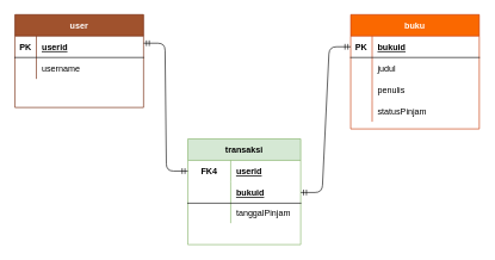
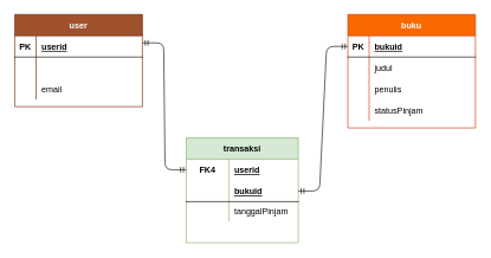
  <mxCell id="0" />
  <mxCell id="1" parent="0" />
  <mxCell id="2" value="user" style="shape=table;startSize=30;container=1;collapsible=1;childLayout=tableLayout;fixedRows=1;rowLines=0;fontStyle=1;align=center;resizeLast=1;fillColor=#a0522d;strokeColor=#6D1F00;fontColor=#ffffff;" vertex="1" parent="1"><mxGeometry x="20" y="20" width="180" height="130" as="geometry" /></mxCell>
  <mxCell id="3" value="" style="shape=partialRectangle;collapsible=0;dropTarget=0;pointerEvents=0;fillColor=none;top=0;left=0;bottom=1;right=0;points=[[0,0.5],[1,0.5]];portConstraint=eastwest;" vertex="1" parent="2"><mxGeometry y="30" width="180" height="30" as="geometry" /></mxCell>
  <mxCell id="4" value="PK" style="shape=partialRectangle;connectable=0;fillColor=none;top=0;left=0;bottom=0;right=0;fontStyle=1;overflow=hidden;" vertex="1" parent="3"><mxGeometry width="30" height="30" as="geometry" /></mxCell>
  <mxCell id="5" value="userid" style="shape=partialRectangle;connectable=0;fillColor=none;top=0;left=0;bottom=0;right=0;align=left;spacingLeft=6;fontStyle=5;overflow=hidden;" vertex="1" parent="3"><mxGeometry x="30" width="150" height="30" as="geometry" /></mxCell>
  <mxCell id="6" value="" style="shape=partialRectangle;collapsible=0;dropTarget=0;pointerEvents=0;fillColor=none;top=0;left=0;bottom=0;right=0;points=[[0,0.5],[1,0.5]];portConstraint=eastwest;" vertex="1" parent="2"><mxGeometry y="60" width="180" height="30" as="geometry" /></mxCell>
  <mxCell id="7" value="" style="shape=partialRectangle;connectable=0;fillColor=none;top=0;left=0;bottom=0;right=0;editable=1;overflow=hidden;" vertex="1" parent="6"><mxGeometry width="30" height="30" as="geometry" /></mxCell>
- <mxCell id="8" value="username" style="shape=partialRectangle;connectable=0;fillColor=none;top=0;left=0;bottom=0;right=0;align=left;spacingLeft=6;overflow=hidden;" vertex="1" parent="6"><mxGeometry x="30" width="150" height="30" as="geometry" /></mxCell>
  <mxCell id="9" value="" style="shape=partialRectangle;collapsible=0;dropTarget=0;pointerEvents=0;fillColor=none;top=0;left=0;bottom=0;right=0;points=[[0,0.5],[1,0.5]];portConstraint=eastwest;" vertex="1" parent="2"><mxGeometry y="90" width="180" height="30" as="geometry" /></mxCell>
  <mxCell id="10" value="" style="shape=partialRectangle;connectable=0;fillColor=none;top=0;left=0;bottom=0;right=0;editable=1;overflow=hidden;" vertex="1" parent="9"><mxGeometry width="30" height="30" as="geometry" /></mxCell>
+ <mxCell id="11" value="email" style="shape=partialRectangle;connectable=0;fillColor=none;top=0;left=0;bottom=0;right=0;align=left;spacingLeft=6;overflow=hidden;" vertex="1" parent="9"><mxGeometry x="30" width="150" height="30" as="geometry" /></mxCell>
  <mxCell id="12" value="buku" style="shape=table;startSize=30;container=1;collapsible=1;childLayout=tableLayout;fixedRows=1;rowLines=0;fontStyle=1;align=center;resizeLast=1;fillColor=#fa6800;strokeColor=#C73500;fontColor=#ffffff;" vertex="1" parent="1"><mxGeometry x="490" y="20" width="180" height="160" as="geometry" /></mxCell>
  <mxCell id="13" value="" style="shape=partialRectangle;collapsible=0;dropTarget=0;pointerEvents=0;fillColor=none;top=0;left=0;bottom=1;right=0;points=[[0,0.5],[1,0.5]];portConstraint=eastwest;" vertex="1" parent="12"><mxGeometry y="30" width="180" height="30" as="geometry" /></mxCell>
  <mxCell id="14" value="PK" style="shape=partialRectangle;connectable=0;fillColor=none;top=0;left=0;bottom=0;right=0;fontStyle=1;overflow=hidden;" vertex="1" parent="13"><mxGeometry width="30" height="30" as="geometry" /></mxCell>
  <mxCell id="15" value="bukuid" style="shape=partialRectangle;connectable=0;fillColor=none;top=0;left=0;bottom=0;right=0;align=left;spacingLeft=6;fontStyle=5;overflow=hidden;" vertex="1" parent="13"><mxGeometry x="30" width="150" height="30" as="geometry" /></mxCell>
  <mxCell id="16" value="" style="shape=partialRectangle;collapsible=0;dropTarget=0;pointerEvents=0;fillColor=none;top=0;left=0;bottom=0;right=0;points=[[0,0.5],[1,0.5]];portConstraint=eastwest;" vertex="1" parent="12"><mxGeometry y="60" width="180" height="30" as="geometry" /></mxCell>
  <mxCell id="17" value="" style="shape=partialRectangle;connectable=0;fillColor=none;top=0;left=0;bottom=0;right=0;editable=1;overflow=hidden;" vertex="1" parent="16"><mxGeometry width="30" height="30" as="geometry" /></mxCell>
  <mxCell id="18" value="judul" style="shape=partialRectangle;connectable=0;fillColor=none;top=0;left=0;bottom=0;right=0;align=left;spacingLeft=6;overflow=hidden;" vertex="1" parent="16"><mxGeometry x="30" width="150" height="30" as="geometry" /></mxCell>
  <mxCell id="19" value="" style="shape=partialRectangle;collapsible=0;dropTarget=0;pointerEvents=0;fillColor=none;top=0;left=0;bottom=0;right=0;points=[[0,0.5],[1,0.5]];portConstraint=eastwest;" vertex="1" parent="12"><mxGeometry y="90" width="180" height="30" as="geometry" /></mxCell>
  <mxCell id="20" value="" style="shape=partialRectangle;connectable=0;fillColor=none;top=0;left=0;bottom=0;right=0;editable=1;overflow=hidden;" vertex="1" parent="19"><mxGeometry width="30" height="30" as="geometry" /></mxCell>
  <mxCell id="21" value="penulis" style="shape=partialRectangle;connectable=0;fillColor=none;top=0;left=0;bottom=0;right=0;align=left;spacingLeft=6;overflow=hidden;" vertex="1" parent="19"><mxGeometry x="30" width="150" height="30" as="geometry" /></mxCell>
  <mxCell id="22" value="" style="shape=partialRectangle;collapsible=0;dropTarget=0;pointerEvents=0;fillColor=none;top=0;left=0;bottom=0;right=0;points=[[0,0.5],[1,0.5]];portConstraint=eastwest;" vertex="1" parent="12"><mxGeometry y="120" width="180" height="30" as="geometry" /></mxCell>
  <mxCell id="23" value="" style="shape=partialRectangle;connectable=0;fillColor=none;top=0;left=0;bottom=0;right=0;editable=1;overflow=hidden;" vertex="1" parent="22"><mxGeometry width="30" height="30" as="geometry" /></mxCell>
  <mxCell id="24" value="statusPinjam" style="shape=partialRectangle;connectable=0;fillColor=none;top=0;left=0;bottom=0;right=0;align=left;spacingLeft=6;overflow=hidden;" vertex="1" parent="22"><mxGeometry x="30" width="150" height="30" as="geometry" /></mxCell>
  <mxCell id="25" value="transaksi" style="shape=table;startSize=30;container=1;collapsible=1;childLayout=tableLayout;fixedRows=1;rowLines=0;fontStyle=1;align=center;resizeLast=1;fillColor=#d5e8d4;strokeColor=#82b366;" vertex="1" parent="1"><mxGeometry x="262" y="194" width="158" height="148" as="geometry" /></mxCell>
  <mxCell id="26" value="" style="shape=partialRectangle;collapsible=0;dropTarget=0;pointerEvents=0;fillColor=none;top=0;left=0;bottom=0;right=0;points=[[0,0.5],[1,0.5]];portConstraint=eastwest;" vertex="1" parent="25"><mxGeometry y="30" width="158" height="30" as="geometry" /></mxCell>
  <mxCell id="27" value="FK4" style="shape=partialRectangle;connectable=0;fillColor=none;top=0;left=0;bottom=0;right=0;fontStyle=1;overflow=hidden;" vertex="1" parent="26"><mxGeometry width="60" height="30" as="geometry" /></mxCell>
  <mxCell id="28" value="userid" style="shape=partialRectangle;connectable=0;fillColor=none;top=0;left=0;bottom=0;right=0;align=left;spacingLeft=6;fontStyle=5;overflow=hidden;" vertex="1" parent="26"><mxGeometry x="60" width="98" height="30" as="geometry" /></mxCell>
  <mxCell id="29" value="" style="shape=partialRectangle;collapsible=0;dropTarget=0;pointerEvents=0;fillColor=none;top=0;left=0;bottom=1;right=0;points=[[0,0.5],[1,0.5]];portConstraint=eastwest;" vertex="1" parent="25"><mxGeometry y="60" width="158" height="30" as="geometry" /></mxCell>
  <mxCell id="30" value="bukuid" style="shape=partialRectangle;connectable=0;fillColor=none;top=0;left=0;bottom=0;right=0;align=left;spacingLeft=6;fontStyle=5;overflow=hidden;" vertex="1" parent="29"><mxGeometry x="60" width="98" height="30" as="geometry" /></mxCell>
  <mxCell id="31" value="" style="shape=partialRectangle;collapsible=0;dropTarget=0;pointerEvents=0;fillColor=none;top=0;left=0;bottom=0;right=0;points=[[0,0.5],[1,0.5]];portConstraint=eastwest;" vertex="1" parent="25"><mxGeometry y="90" width="158" height="28" as="geometry" /></mxCell>
  <mxCell id="32" value="" style="shape=partialRectangle;connectable=0;fillColor=none;top=0;left=0;bottom=0;right=0;editable=1;overflow=hidden;" vertex="1" parent="31"><mxGeometry width="60" height="28" as="geometry" /></mxCell>
  <mxCell id="33" value="tanggalPinjam" style="shape=partialRectangle;connectable=0;fillColor=none;top=0;left=0;bottom=0;right=0;align=left;spacingLeft=6;overflow=hidden;" vertex="1" parent="31"><mxGeometry x="60" width="98" height="28" as="geometry" /></mxCell>
  <mxCell id="34" value="" style="shape=partialRectangle;collapsible=0;dropTarget=0;pointerEvents=0;fillColor=none;top=0;left=0;bottom=0;right=0;points=[[0,0.5],[1,0.5]];portConstraint=eastwest;" vertex="1" parent="25"><mxGeometry y="118" width="158" height="30" as="geometry" /></mxCell>
  <mxCell id="35" value="" style="shape=partialRectangle;connectable=0;fillColor=none;top=0;left=0;bottom=0;right=0;editable=1;overflow=hidden;" vertex="1" parent="34"><mxGeometry width="60" height="30" as="geometry" /></mxCell>
  <mxCell id="36" value="" style="edgeStyle=entityRelationEdgeStyle;fontSize=12;html=1;endArrow=ERmandOne;startArrow=ERmandOne;entryX=0;entryY=0.5;entryDx=0;entryDy=0;" edge="1" parent="1" target="26"><mxGeometry width="100" height="100" relative="1" as="geometry"><mxPoint x="200" y="60" as="sourcePoint" /><mxPoint x="300" y="-40" as="targetPoint" /></mxGeometry></mxCell>
  <mxCell id="37" value="" style="edgeStyle=entityRelationEdgeStyle;fontSize=12;html=1;endArrow=ERmandOne;startArrow=ERmandOne;exitX=1;exitY=0.5;exitDx=0;exitDy=0;entryX=0;entryY=0.5;entryDx=0;entryDy=0;" edge="1" parent="1" source="29" target="13"><mxGeometry width="100" height="100" relative="1" as="geometry"><mxPoint x="430" y="290" as="sourcePoint" /><mxPoint x="530" y="190" as="targetPoint" /></mxGeometry></mxCell>
